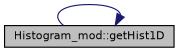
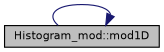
  digraph {
    rankdir=RL
-   n1 [color=black fillcolor=grey75 fontcolor=black fontname=Helvetica fontsize=10 height=0.2 label="Histogram_mod::getHist1D" shape=record style=filled width=0.4]
+   n1 [color=black fillcolor=grey75 fontcolor=black fontname=Helvetica fontsize=10 height=0.2 label="Histogram_mod::mod1D" shape=record style=filled width=0.4]
    n1 -> n1 [color=midnightblue dir=back fontname=Helvetica fontsize=10 labelfontname=Helvetica labelfontsize=10 style=solid]
  }
